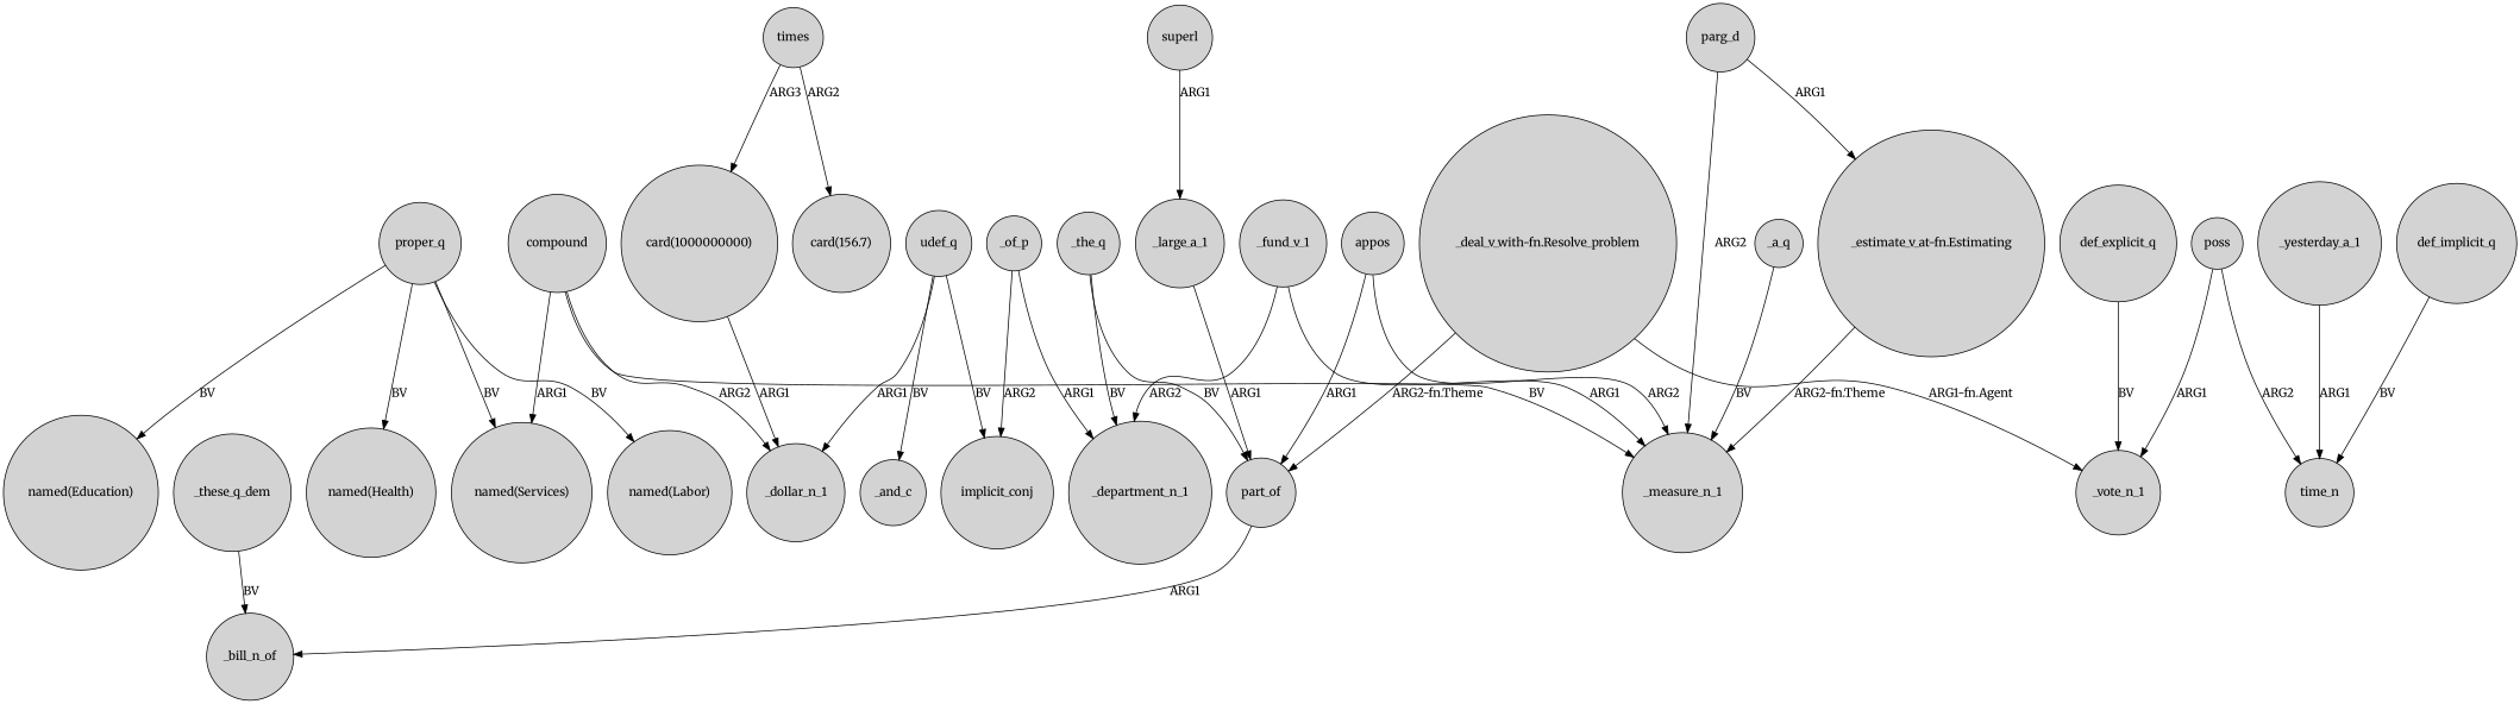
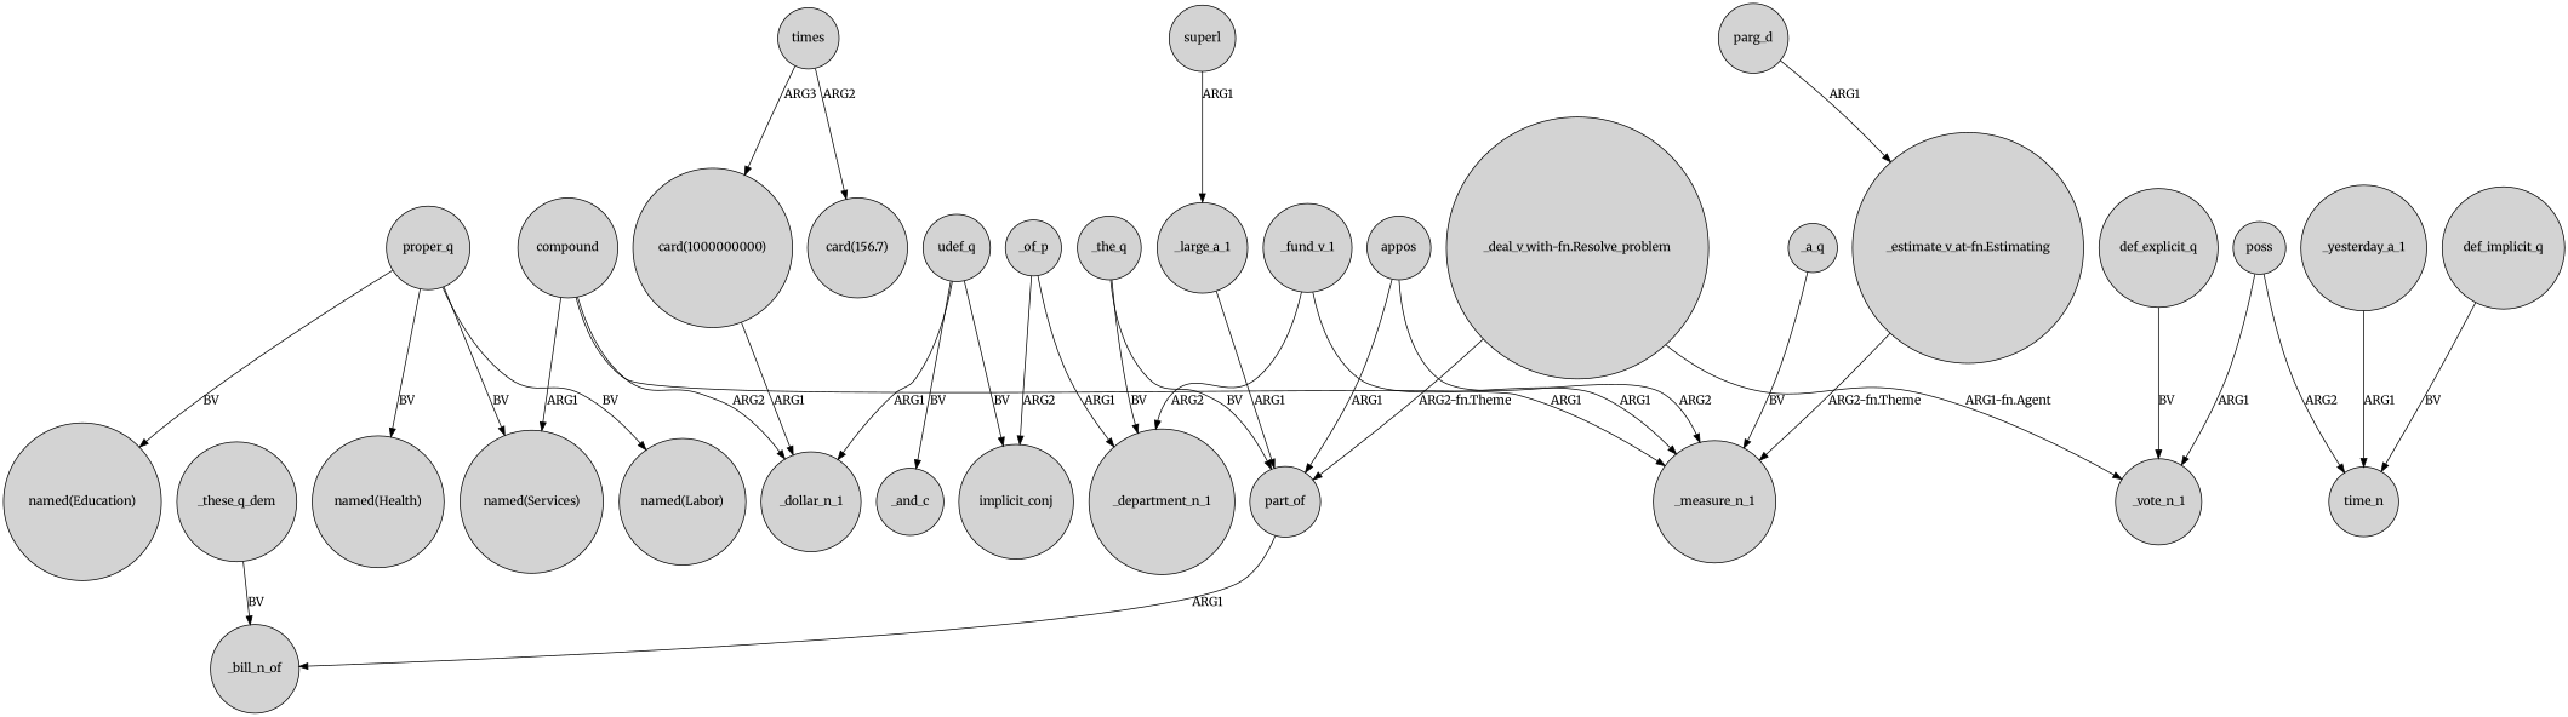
  digraph {
    fontname=Merriweather
    node [fontname=Merriweather shape=circle style=filled]
    edge [fontname=Merriweather]
    superl
    _large_a_1
    part_of
    _bill_n_of
    compound
    _measure_n_1
    "named(Services)"
    _dollar_n_1
    times
    "card(156.7)"
    "card(1000000000)"
    _yesterday_a_1
    time_n
    "_estimate_v_at-fn.Estimating"
    _fund_v_1
    _department_n_1
    _of_p
    implicit_conj
    poss
    _vote_n_1
    proper_q
    "named(Education)"
    "named(Health)"
    "named(Labor)"
    appos
    udef_q
    _and_c
    "_deal_v_with-fn.Resolve_problem"
    _the_q
    _a_q
    def_explicit_q
    parg_d
    _these_q_dem
    def_implicit_q
    superl -> _large_a_1 [label=ARG1]
    _large_a_1 -> part_of [label=ARG1]
    part_of -> _bill_n_of [label=ARG1]
-   compound -> _measure_n_1 [label=BV]
+   compound -> _measure_n_1 [label=ARG1]
    compound -> "named(Services)" [label=ARG1]
    compound -> _dollar_n_1 [label=ARG2]
    times -> "card(156.7)" [label=ARG2]
    times -> "card(1000000000)" [label=ARG3]
    "card(1000000000)" -> _dollar_n_1 [label=ARG1]
    _yesterday_a_1 -> time_n [label=ARG1]
    "_estimate_v_at-fn.Estimating" -> _measure_n_1 [label="ARG2-fn.Theme"]
    _fund_v_1 -> _measure_n_1 [label=ARG1]
    _fund_v_1 -> _department_n_1 [label=ARG2]
    _of_p -> _department_n_1 [label=ARG1]
    _of_p -> implicit_conj [label=ARG2]
    poss -> time_n [label=ARG2]
    poss -> _vote_n_1 [label=ARG1]
    proper_q -> "named(Services)" [label=BV]
    proper_q -> "named(Education)" [label=BV]
    proper_q -> "named(Health)" [label=BV]
    proper_q -> "named(Labor)" [label=BV]
    appos -> part_of [label=ARG1]
    appos -> _measure_n_1 [label=ARG2]
    udef_q -> _dollar_n_1 [label=ARG1]
    udef_q -> implicit_conj [label=BV]
    udef_q -> _and_c [label=BV]
    "_deal_v_with-fn.Resolve_problem" -> part_of [label="ARG2-fn.Theme"]
    "_deal_v_with-fn.Resolve_problem" -> _vote_n_1 [label="ARG1-fn.Agent"]
    _the_q -> part_of [label=BV]
    _the_q -> _department_n_1 [label=BV]
    _a_q -> _measure_n_1 [label=BV]
    def_explicit_q -> _vote_n_1 [label=BV]
-   parg_d -> _measure_n_1 [label=ARG2]
    parg_d -> "_estimate_v_at-fn.Estimating" [label=ARG1]
    _these_q_dem -> _bill_n_of [label=BV]
    def_implicit_q -> time_n [label=BV]
  }
